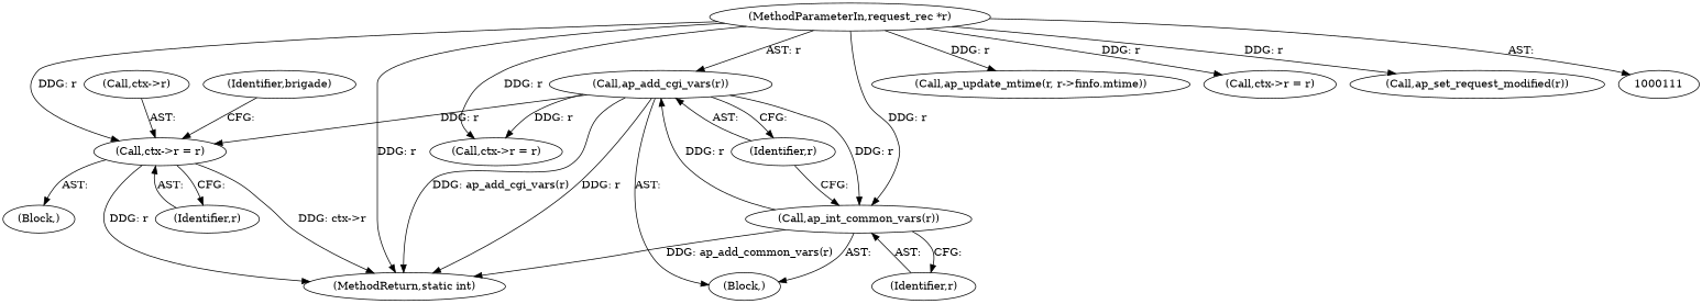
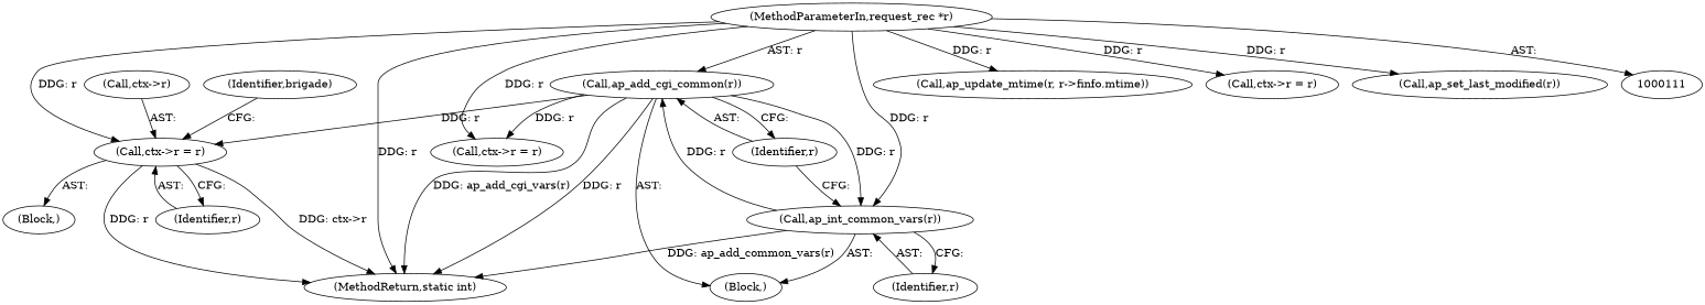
  digraph {
    n1 [label="(Call,ctx->r = r)"]
    n2 [label="(Block,)"]
    n3 [label="(Identifier,r)"]
    n4 [label="(MethodReturn,static int)"]
-   n5 [label="(Call,ap_add_cgi_vars(r))"]
+   n5 [label="(Call,ap_add_cgi_common(r))"]
    n6 [label="(Call,ap_int_common_vars(r))"]
    n7 [label="(Block,)"]
    n8 [label="(Call,ctx->r = r)"]
    n9 [label="(Identifier,r)"]
    n10 [label="(Identifier,r)"]
    n11 [label="(Call,ap_update_mtime(r, r->finfo.mtime))"]
    n12 [label="(MethodParameterIn,request_rec *r)"]
    n13 [label="(Call,ctx->r = r)"]
-   n14 [label="(Call,ap_set_request_modified(r))"]
+   n14 [label="(Call,ap_set_last_modified(r))"]
    1000111
    n16 [label="(Call,ctx->r)"]
    n17 [label="(Identifier,brigade)"]
    n1 -> n2 [label="AST: "]
    n1 -> n3 [label="CFG: "]
    n1 -> n4 [label="DDG: r"]
    n1 -> n4 [label="DDG: ctx->r"]
    n3 -> n1 [label="AST: "]
    n5 -> n1 [label="DDG: r"]
    n5 -> n4 [label="DDG: ap_add_cgi_vars(r)"]
    n5 -> n4 [label="DDG: r"]
    n5 -> n6 [label="DDG: r"]
    n5 -> n7 [label="AST: "]
    n5 -> n8 [label="DDG: r"]
    n5 -> n9 [label="CFG: "]
    n6 -> n4 [label="DDG: ap_add_common_vars(r)"]
    n6 -> n5 [label="DDG: r"]
    n6 -> n7 [label="AST: "]
    n6 -> n10 [label="CFG: "]
    n9 -> n5 [label="AST: "]
    n9 -> n6 [label="CFG: "]
    n10 -> n6 [label="AST: "]
    n12 -> n1 [label="DDG: r"]
    n12 -> n4 [label="DDG: r"]
    n12 -> n5 [label="AST: r"]
    n12 -> n6 [label="DDG: r"]
    n12 -> n8 [label="DDG: r"]
    n12 -> n11 [label="DDG: r"]
    n12 -> n13 [label="DDG: r"]
    n12 -> n14 [label="DDG: r"]
    n12 -> 1000111 [label="AST: "]
    n16 -> n1 [label="AST: "]
    n17 -> n1 [label="CFG: "]
  }
